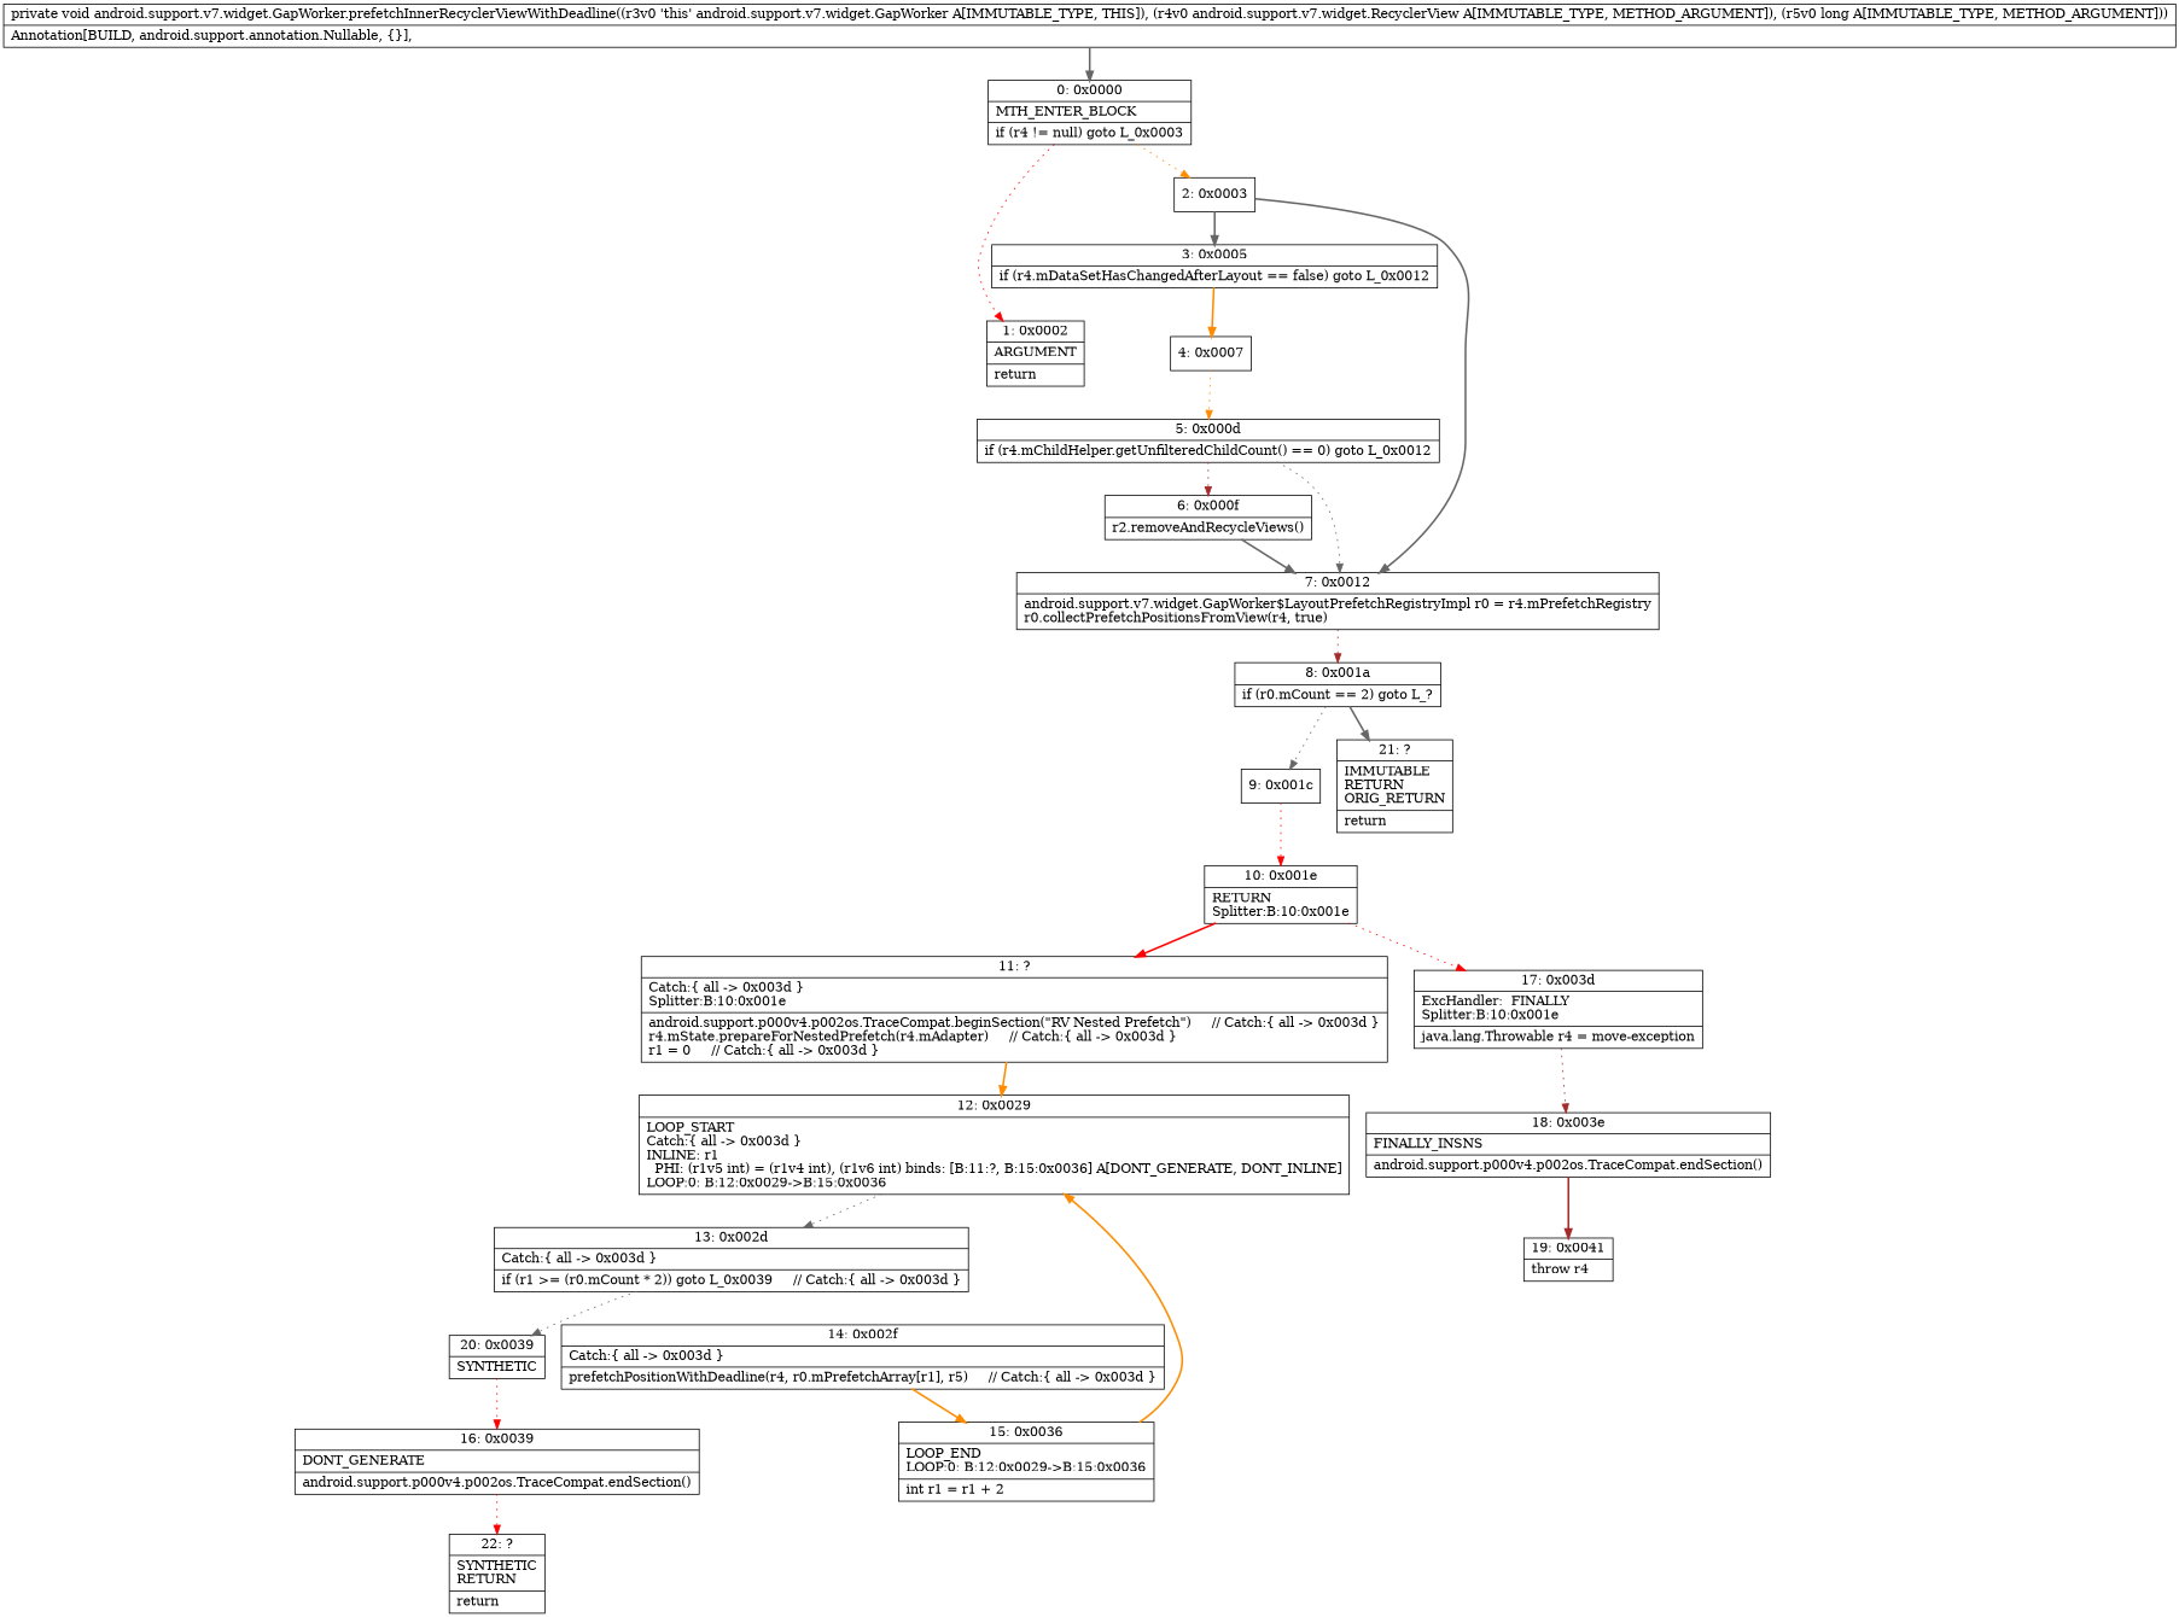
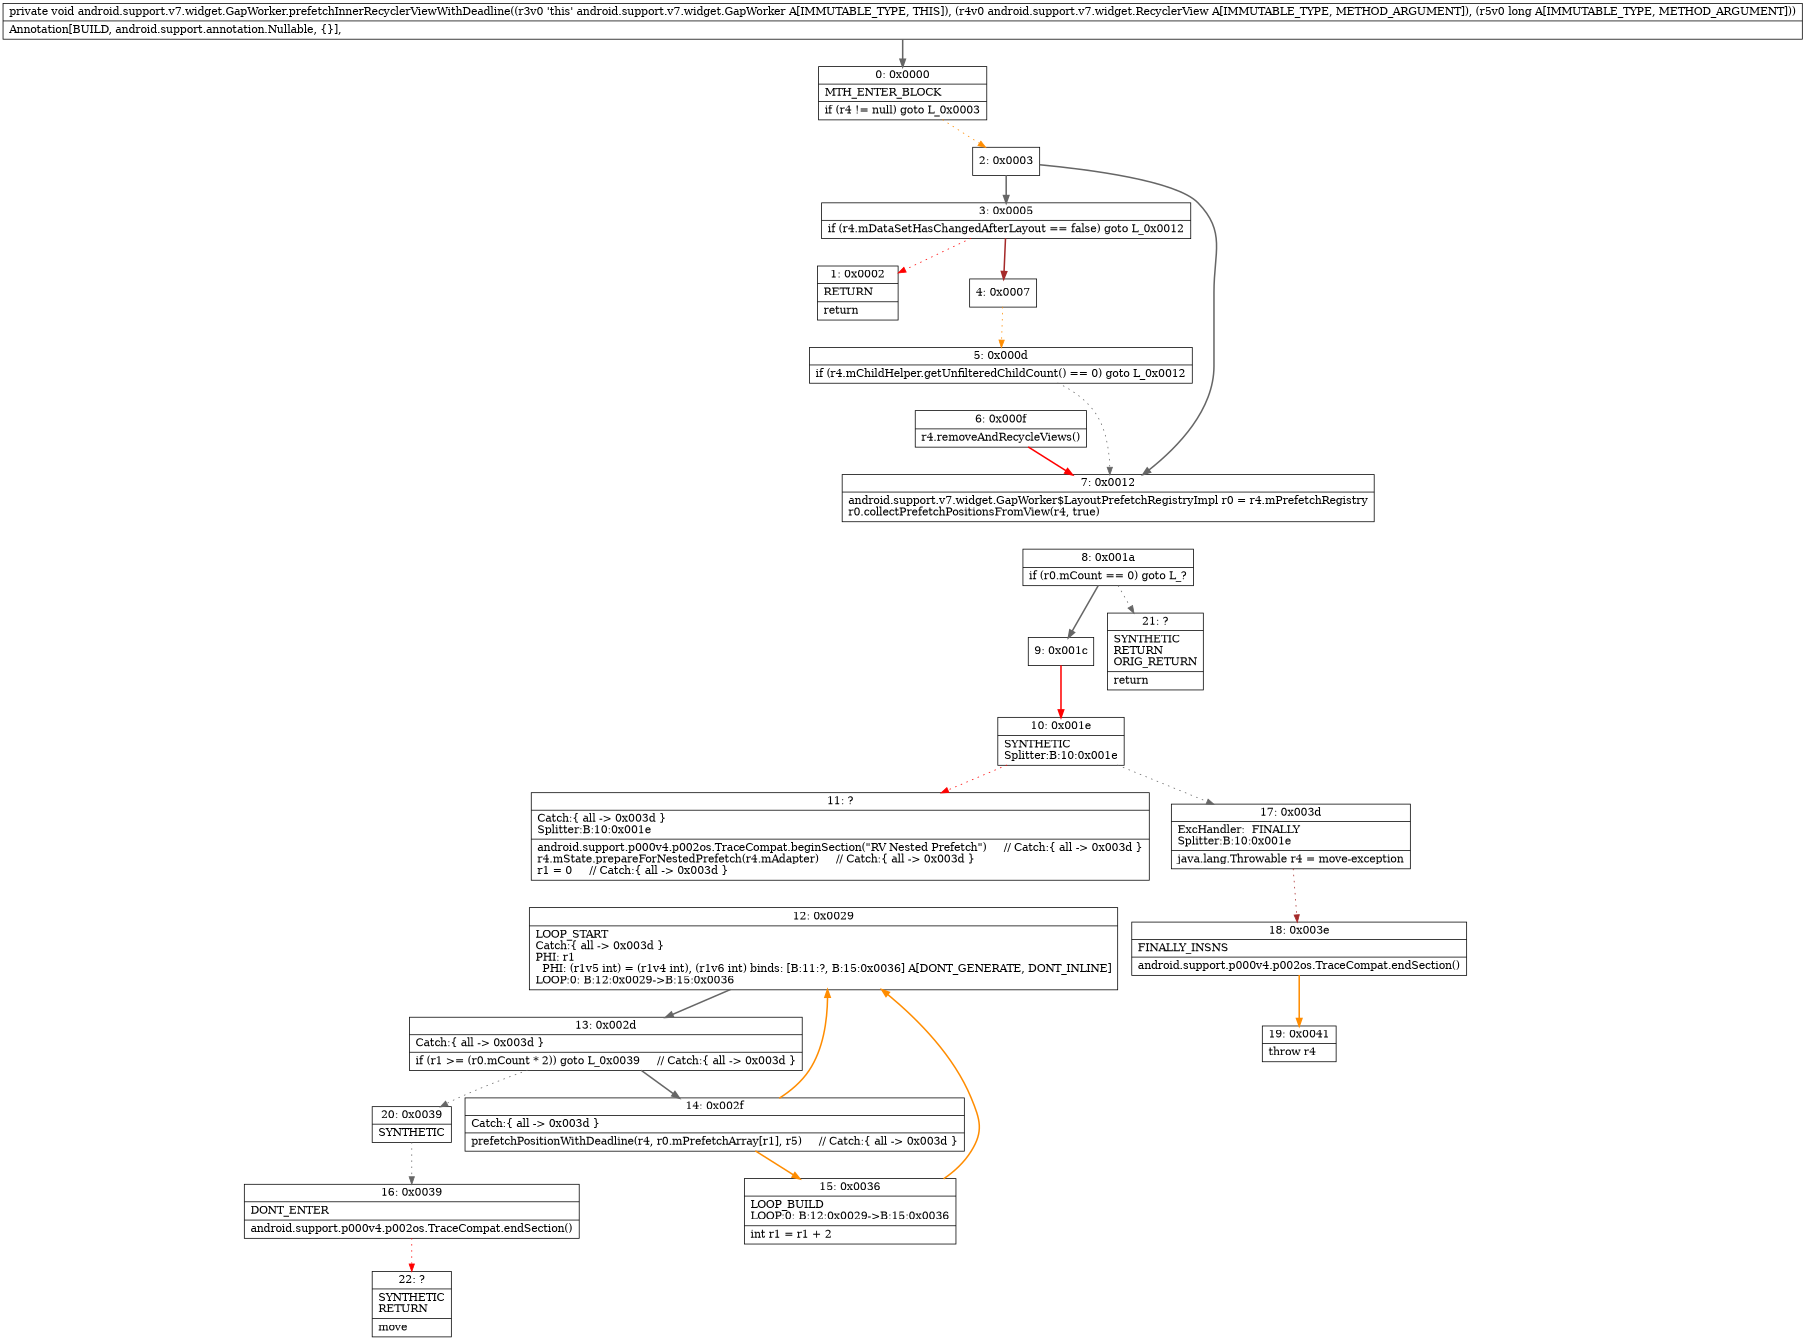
  digraph {
    node [shape=record]
    edge [color=gray40 style=dotted]
    n1 [label="{0\:\ 0x0000|MTH_ENTER_BLOCK\l|if (r4 != null) goto L_0x0003\l}"]
-   n2 [label="{1\:\ 0x0002|ARGUMENT\l|return\l}"]
+   n2 [label="{1\:\ 0x0002|RETURN\l|return\l}"]
    n3 [label="{2\:\ 0x0003}"]
    n4 [label="{3\:\ 0x0005|if (r4.mDataSetHasChangedAfterLayout == false) goto L_0x0012\l}"]
    n5 [label="{7\:\ 0x0012|android.support.v7.widget.GapWorker$LayoutPrefetchRegistryImpl r0 = r4.mPrefetchRegistry\lr0.collectPrefetchPositionsFromView(r4, true)\l}"]
    n6 [label="{4\:\ 0x0007}"]
    n7 [label="{5\:\ 0x000d|if (r4.mChildHelper.getUnfilteredChildCount() == 0) goto L_0x0012\l}"]
-   n8 [label="{8\:\ 0x001a|if (r0.mCount == 2) goto L_?\l}"]
-   n9 [label="{6\:\ 0x000f|r2.removeAndRecycleViews()\l}"]
+   n8 [label="{8\:\ 0x001a|if (r0.mCount == 0) goto L_?\l}"]
+   n9 [label="{6\:\ 0x000f|r4.removeAndRecycleViews()\l}"]
    n10 [label="{9\:\ 0x001c}"]
-   n11 [label="{21\:\ ?|IMMUTABLE\lRETURN\lORIG_RETURN\l|return\l}"]
-   n12 [label="{10\:\ 0x001e|RETURN\lSplitter:B:10:0x001e\l}"]
+   n11 [label="{21\:\ ?|SYNTHETIC\lRETURN\lORIG_RETURN\l|return\l}"]
+   n12 [label="{10\:\ 0x001e|SYNTHETIC\lSplitter:B:10:0x001e\l}"]
    n13 [label="{11\:\ ?|Catch:\{ all \-\> 0x003d \}\lSplitter:B:10:0x001e\l|android.support.p000v4.p002os.TraceCompat.beginSection(\"RV Nested Prefetch\")     \/\/ Catch:\{ all \-\> 0x003d \}\lr4.mState.prepareForNestedPrefetch(r4.mAdapter)     \/\/ Catch:\{ all \-\> 0x003d \}\lr1 = 0     \/\/ Catch:\{ all \-\> 0x003d \}\l}"]
    n14 [label="{17\:\ 0x003d|ExcHandler:  FINALLY\lSplitter:B:10:0x001e\l|java.lang.Throwable r4 = move\-exception\l}"]
-   n15 [label="{12\:\ 0x0029|LOOP_START\lCatch:\{ all \-\> 0x003d \}\lINLINE: r1 \l  PHI: (r1v5 int) = (r1v4 int), (r1v6 int) binds: [B:11:?, B:15:0x0036] A[DONT_GENERATE, DONT_INLINE]\lLOOP:0: B:12:0x0029\-\>B:15:0x0036\l}"]
+   n15 [label="{12\:\ 0x0029|LOOP_START\lCatch:\{ all \-\> 0x003d \}\lPHI: r1 \l  PHI: (r1v5 int) = (r1v4 int), (r1v6 int) binds: [B:11:?, B:15:0x0036] A[DONT_GENERATE, DONT_INLINE]\lLOOP:0: B:12:0x0029\-\>B:15:0x0036\l}"]
    n16 [label="{18\:\ 0x003e|FINALLY_INSNS\l|android.support.p000v4.p002os.TraceCompat.endSection()\l}"]
    n17 [label="{13\:\ 0x002d|Catch:\{ all \-\> 0x003d \}\l|if (r1 \>= (r0.mCount * 2)) goto L_0x0039     \/\/ Catch:\{ all \-\> 0x003d \}\l}"]
    n18 [label="{14\:\ 0x002f|Catch:\{ all \-\> 0x003d \}\l|prefetchPositionWithDeadline(r4, r0.mPrefetchArray[r1], r5)     \/\/ Catch:\{ all \-\> 0x003d \}\l}"]
    n19 [label="{20\:\ 0x0039|SYNTHETIC\l}"]
-   n20 [label="{15\:\ 0x0036|LOOP_END\lLOOP:0: B:12:0x0029\-\>B:15:0x0036\l|int r1 = r1 + 2\l}"]
-   n21 [label="{16\:\ 0x0039|DONT_GENERATE\l|android.support.p000v4.p002os.TraceCompat.endSection()\l}"]
-   n22 [label="{22\:\ ?|SYNTHETIC\lRETURN\l|return\l}"]
+   n20 [label="{15\:\ 0x0036|LOOP_BUILD\lLOOP:0: B:12:0x0029\-\>B:15:0x0036\l|int r1 = r1 + 2\l}"]
+   n21 [label="{16\:\ 0x0039|DONT_ENTER\l|android.support.p000v4.p002os.TraceCompat.endSection()\l}"]
+   n22 [label="{22\:\ ?|SYNTHETIC\lRETURN\l|move\l}"]
    n23 [label="{19\:\ 0x0041|throw r4\l}"]
    n24 [label="{private void android.support.v7.widget.GapWorker.prefetchInnerRecyclerViewWithDeadline((r3v0 'this' android.support.v7.widget.GapWorker A[IMMUTABLE_TYPE, THIS]), (r4v0 android.support.v7.widget.RecyclerView A[IMMUTABLE_TYPE, METHOD_ARGUMENT]), (r5v0 long A[IMMUTABLE_TYPE, METHOD_ARGUMENT]))  | Annotation[BUILD, android.support.annotation.Nullable, \{\}], \l}"]
-   n1 -> n2 [color=red]
+   n4 -> n2 [color=red]
    n1 -> n3 [color=darkorange]
    n3 -> n4 [style=bold]
    n3 -> n5 [style=bold]
-   n4 -> n6 [color=darkorange style=bold]
-   n5 -> n8 [color=brown]
+   n4 -> n6 [color=brown style=bold]
    n6 -> n7 [color=darkorange]
    n7 -> n5
-   n7 -> n9 [color=brown]
-   n8 -> n10
-   n8 -> n11 [style=bold]
-   n9 -> n5 [style=bold]
-   n10 -> n12 [color=red]
-   n12 -> n13 [color=red style=bold]
-   n12 -> n14 [color=red]
-   n13 -> n15 [color=darkorange style=bold]
+   n8 -> n10 [style=bold]
+   n8 -> n11
+   n9 -> n5 [color=red style=bold]
+   n10 -> n12 [color=red style=bold]
+   n12 -> n13 [color=red]
+   n12 -> n14
+   n18 -> n15 [color=darkorange style=bold]
    n14 -> n16 [color=brown]
-   n15 -> n17
-   n16 -> n23 [color=brown style=bold]
+   n15 -> n17 [style=bold]
+   n16 -> n23 [color=darkorange style=bold]
+   n17 -> n18 [style=bold]
    n17 -> n19
    n18 -> n20 [color=darkorange style=bold]
-   n19 -> n21 [color=red]
+   n19 -> n21
    n20 -> n15 [color=darkorange style=bold]
    n21 -> n22 [color=red]
    n24 -> n1 [style=bold]
  }
